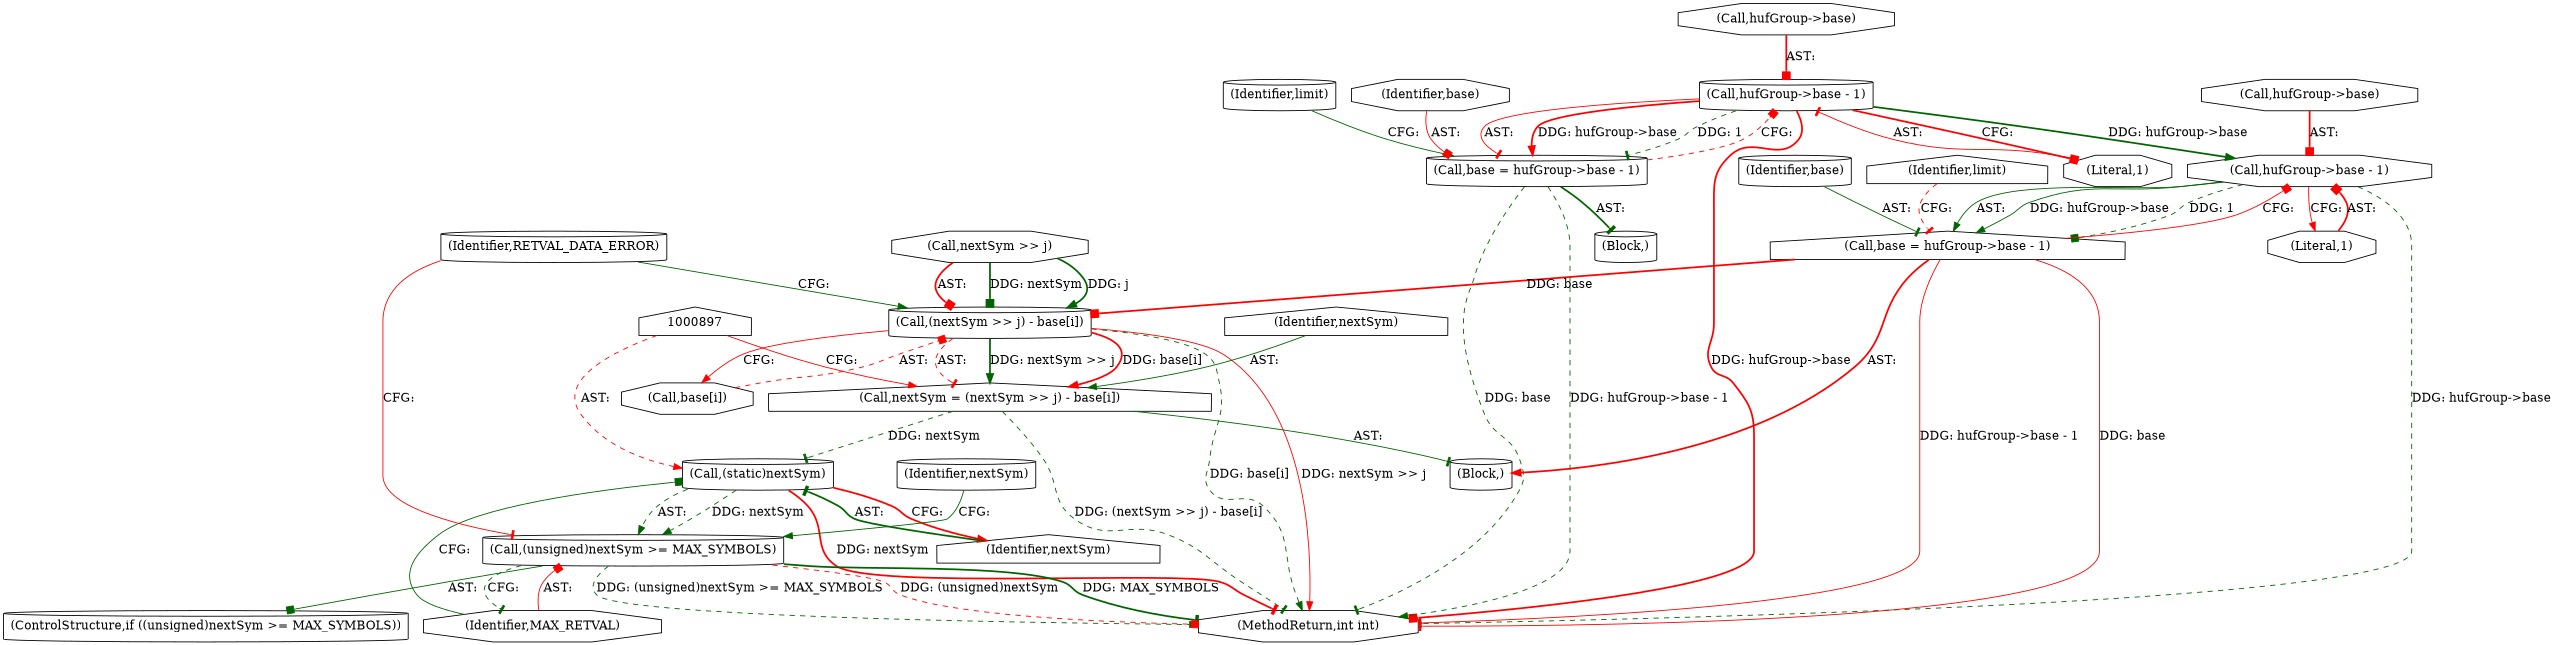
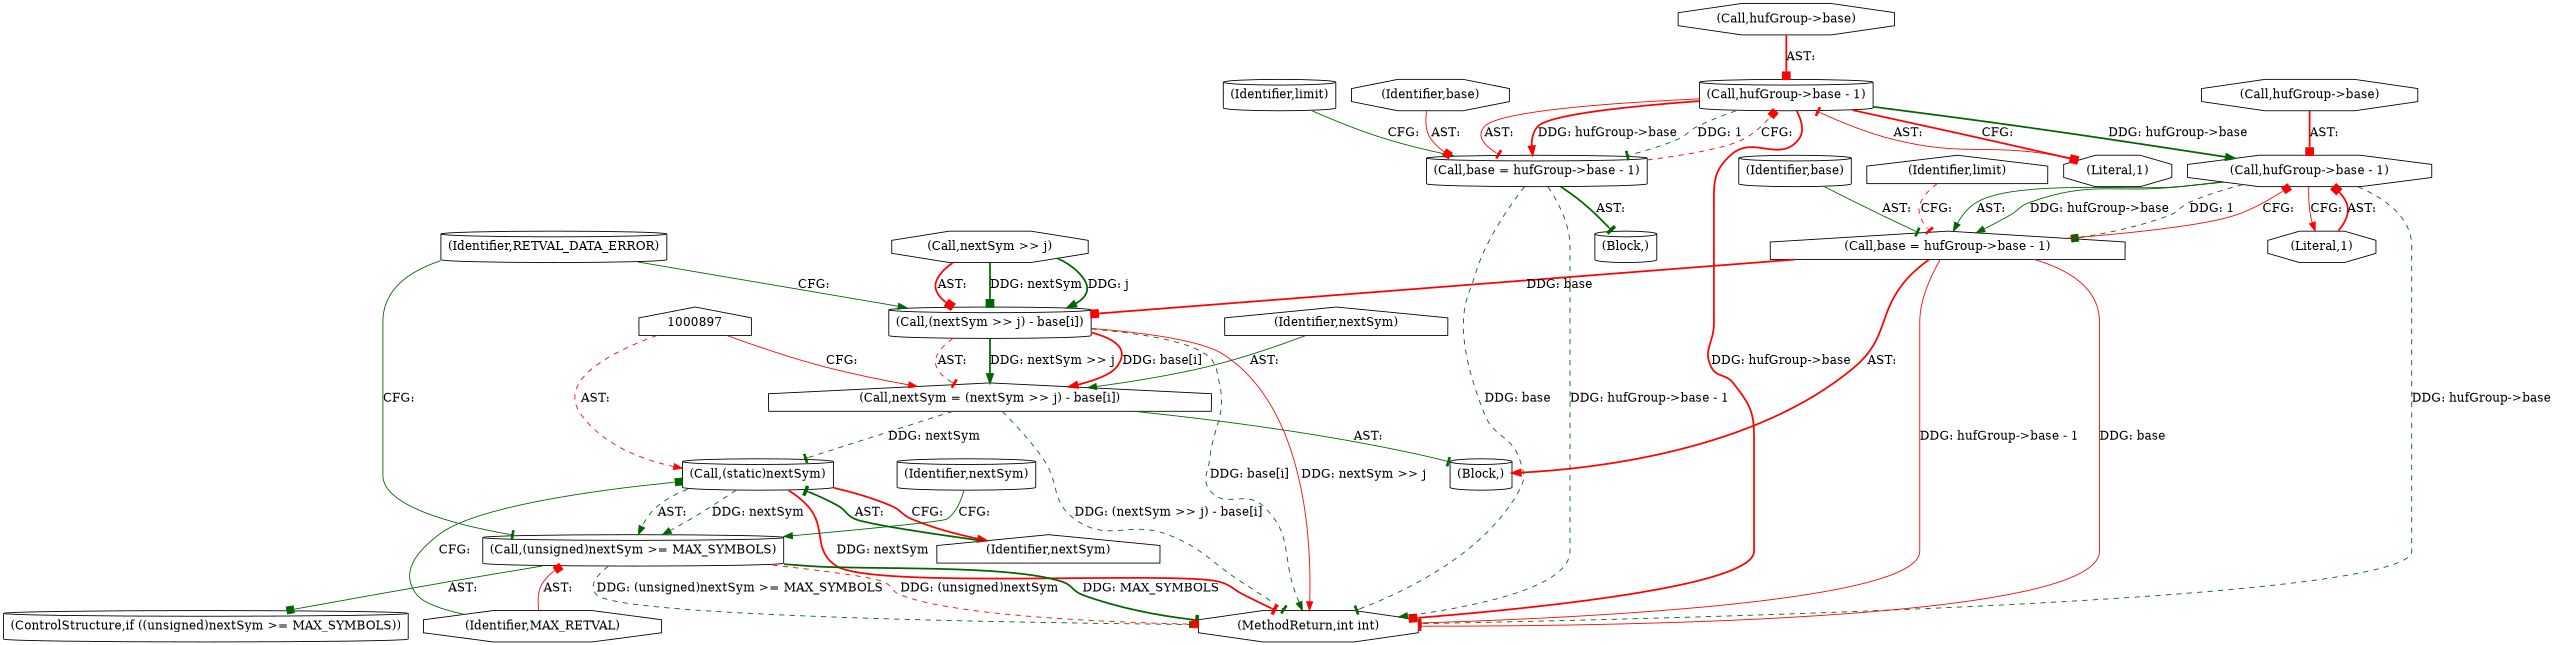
  digraph {
    node [shape=cylinder]
    edge [arrowhead=normal color=darkgreen style=solid]
    n1 [label="(Call,hufGroup->base - 1)"]
    n2 [label="(Call,base = hufGroup->base - 1)"]
    n3 [label="(Call,hufGroup->base - 1)" shape=octagon]
    n4 [label="(MethodReturn,int int)" shape=octagon]
    n5 [label="(Literal,1)" shape=octagon]
    n6 [label="(Block,)"]
    n7 [label="(Call,base = hufGroup->base - 1)" shape=house]
    n8 [label="(Literal,1)" shape=octagon]
    n9 [label="(Call,(nextSym >> j) - base[i])"]
    n10 [label="(Block,)"]
    n11 [label="(Call,nextSym = (nextSym >> j) - base[i])" shape=house]
-   n12 [label="(Call,base[i])" shape=octagon]
    n13 [label="(Call,(static)nextSym)"]
    n14 [label="(Call,(unsigned)nextSym >= MAX_SYMBOLS)"]
    n15 [label="(Identifier,nextSym)" shape=house]
    n16 [label="(ControlStructure,if ((unsigned)nextSym >= MAX_SYMBOLS))"]
    n17 [label="(Identifier,MAX_RETVAL)" shape=octagon]
    n18 [label="(Call,nextSym >> j)" shape=octagon]
    n19 [label="(Identifier,limit)"]
    n20 [label="(Identifier,nextSym)"]
    n21 [label="(Call,hufGroup->base)" shape=octagon]
    n22 [label="(Identifier,base)" shape=octagon]
    n23 [label="(Identifier,limit)" shape=house]
    n24 [label="(Call,hufGroup->base)" shape=octagon]
    n25 [label="(Identifier,RETVAL_DATA_ERROR)"]
    n26 [label="(Identifier,nextSym)" shape=house]
    n27 [label="(Identifier,base)"]
    1000897 [shape=house]
    n1 -> n2 [arrowhead=tee color=red label="AST: "]
    n1 -> n2 [color=red label="DDG: hufGroup->base" style=bold]
    n1 -> n2 [arrowhead=tee label="DDG: 1" style=dashed]
    n1 -> n3 [label="DDG: hufGroup->base" style=bold]
    n1 -> n4 [arrowhead=box color=red label="DDG: hufGroup->base" style=bold]
    n1 -> n5 [arrowhead=box color=red label="CFG: " style=bold]
    n2 -> n1 [arrowhead=box color=red label="CFG: " style=dashed]
    n2 -> n4 [arrowhead=tee label="DDG: base" style=dashed]
    n2 -> n4 [label="DDG: hufGroup->base - 1" style=dashed]
    n2 -> n6 [arrowhead=tee label="AST: " style=bold]
    n3 -> n4 [arrowhead=tee label="DDG: hufGroup->base" style=dashed]
    n3 -> n7 [label="AST: "]
    n3 -> n7 [label="DDG: hufGroup->base"]
    n3 -> n7 [arrowhead=box label="DDG: 1" style=dashed]
    n3 -> n8 [color=red label="CFG: "]
    n5 -> n1 [arrowhead=tee color=red label="AST: "]
    n7 -> n3 [arrowhead=box color=red label="CFG: "]
    n7 -> n4 [arrowhead=tee color=red label="DDG: hufGroup->base - 1"]
    n7 -> n4 [arrowhead=tee color=red label="DDG: base"]
    n7 -> n9 [arrowhead=box color=red label="DDG: base" style=bold]
    n7 -> n10 [color=red label="AST: " style=bold]
    n8 -> n3 [arrowhead=box color=red label="AST: " style=bold]
    n9 -> n4 [label="DDG: base[i]" style=dashed]
    n9 -> n4 [color=red label="DDG: nextSym >> j"]
    n9 -> n11 [arrowhead=tee color=red label="AST: " style=dashed]
    n9 -> n11 [label="DDG: nextSym >> j" style=bold]
    n9 -> n11 [color=red label="DDG: base[i]" style=bold]
-   n9 -> n12 [color=red label="CFG: "]
    n11 -> n4 [arrowhead=tee label="DDG: (nextSym >> j) - base[i]" style=dashed]
    n11 -> n10 [arrowhead=tee label="AST: "]
    n11 -> n13 [arrowhead=tee label="DDG: nextSym" style=dashed]
-   n12 -> n9 [arrowhead=box color=red label="AST: " style=dashed]
    n13 -> n4 [arrowhead=tee color=red label="DDG: nextSym" style=bold]
    n13 -> n14 [label="AST: " style=dashed]
    n13 -> n14 [label="DDG: nextSym" style=dashed]
    n13 -> n15 [color=red label="CFG: " style=bold]
    n14 -> n4 [arrowhead=tee label="DDG: MAX_SYMBOLS" style=bold]
    n14 -> n4 [label="DDG: (unsigned)nextSym >= MAX_SYMBOLS" style=dashed]
    n14 -> n4 [arrowhead=box color=red label="DDG: (unsigned)nextSym" style=dashed]
    n14 -> n16 [arrowhead=box label="AST: "]
-   n14 -> n17 [arrowhead=tee label="CFG: " style=dashed]
    n15 -> n13 [arrowhead=tee label="AST: " style=bold]
    n17 -> n13 [arrowhead=box label="CFG: "]
    n17 -> n14 [arrowhead=box color=red label="AST: "]
    n18 -> n9 [arrowhead=box color=red label="AST: " style=bold]
    n18 -> n9 [arrowhead=box label="DDG: nextSym" style=bold]
    n18 -> n9 [label="DDG: j" style=bold]
    n19 -> n2 [label="CFG: "]
    n20 -> n14 [label="CFG: "]
    n21 -> n1 [arrowhead=box color=red label="AST: " style=bold]
    n22 -> n2 [arrowhead=box color=red label="AST: "]
    n23 -> n7 [arrowhead=tee color=red label="CFG: " style=dashed]
    n24 -> n3 [arrowhead=box color=red label="AST: " style=bold]
    n25 -> n9 [label="CFG: "]
-   n25 -> n14 [arrowhead=tee color=red label="CFG: "]
+   n25 -> n14 [arrowhead=tee label="CFG: "]
    n26 -> n11 [label="AST: "]
    n27 -> n7 [arrowhead=tee label="AST: "]
    1000897 -> n11 [color=red label="CFG: "]
    1000897 -> n13 [color=red label="AST: " style=dashed]
  }
